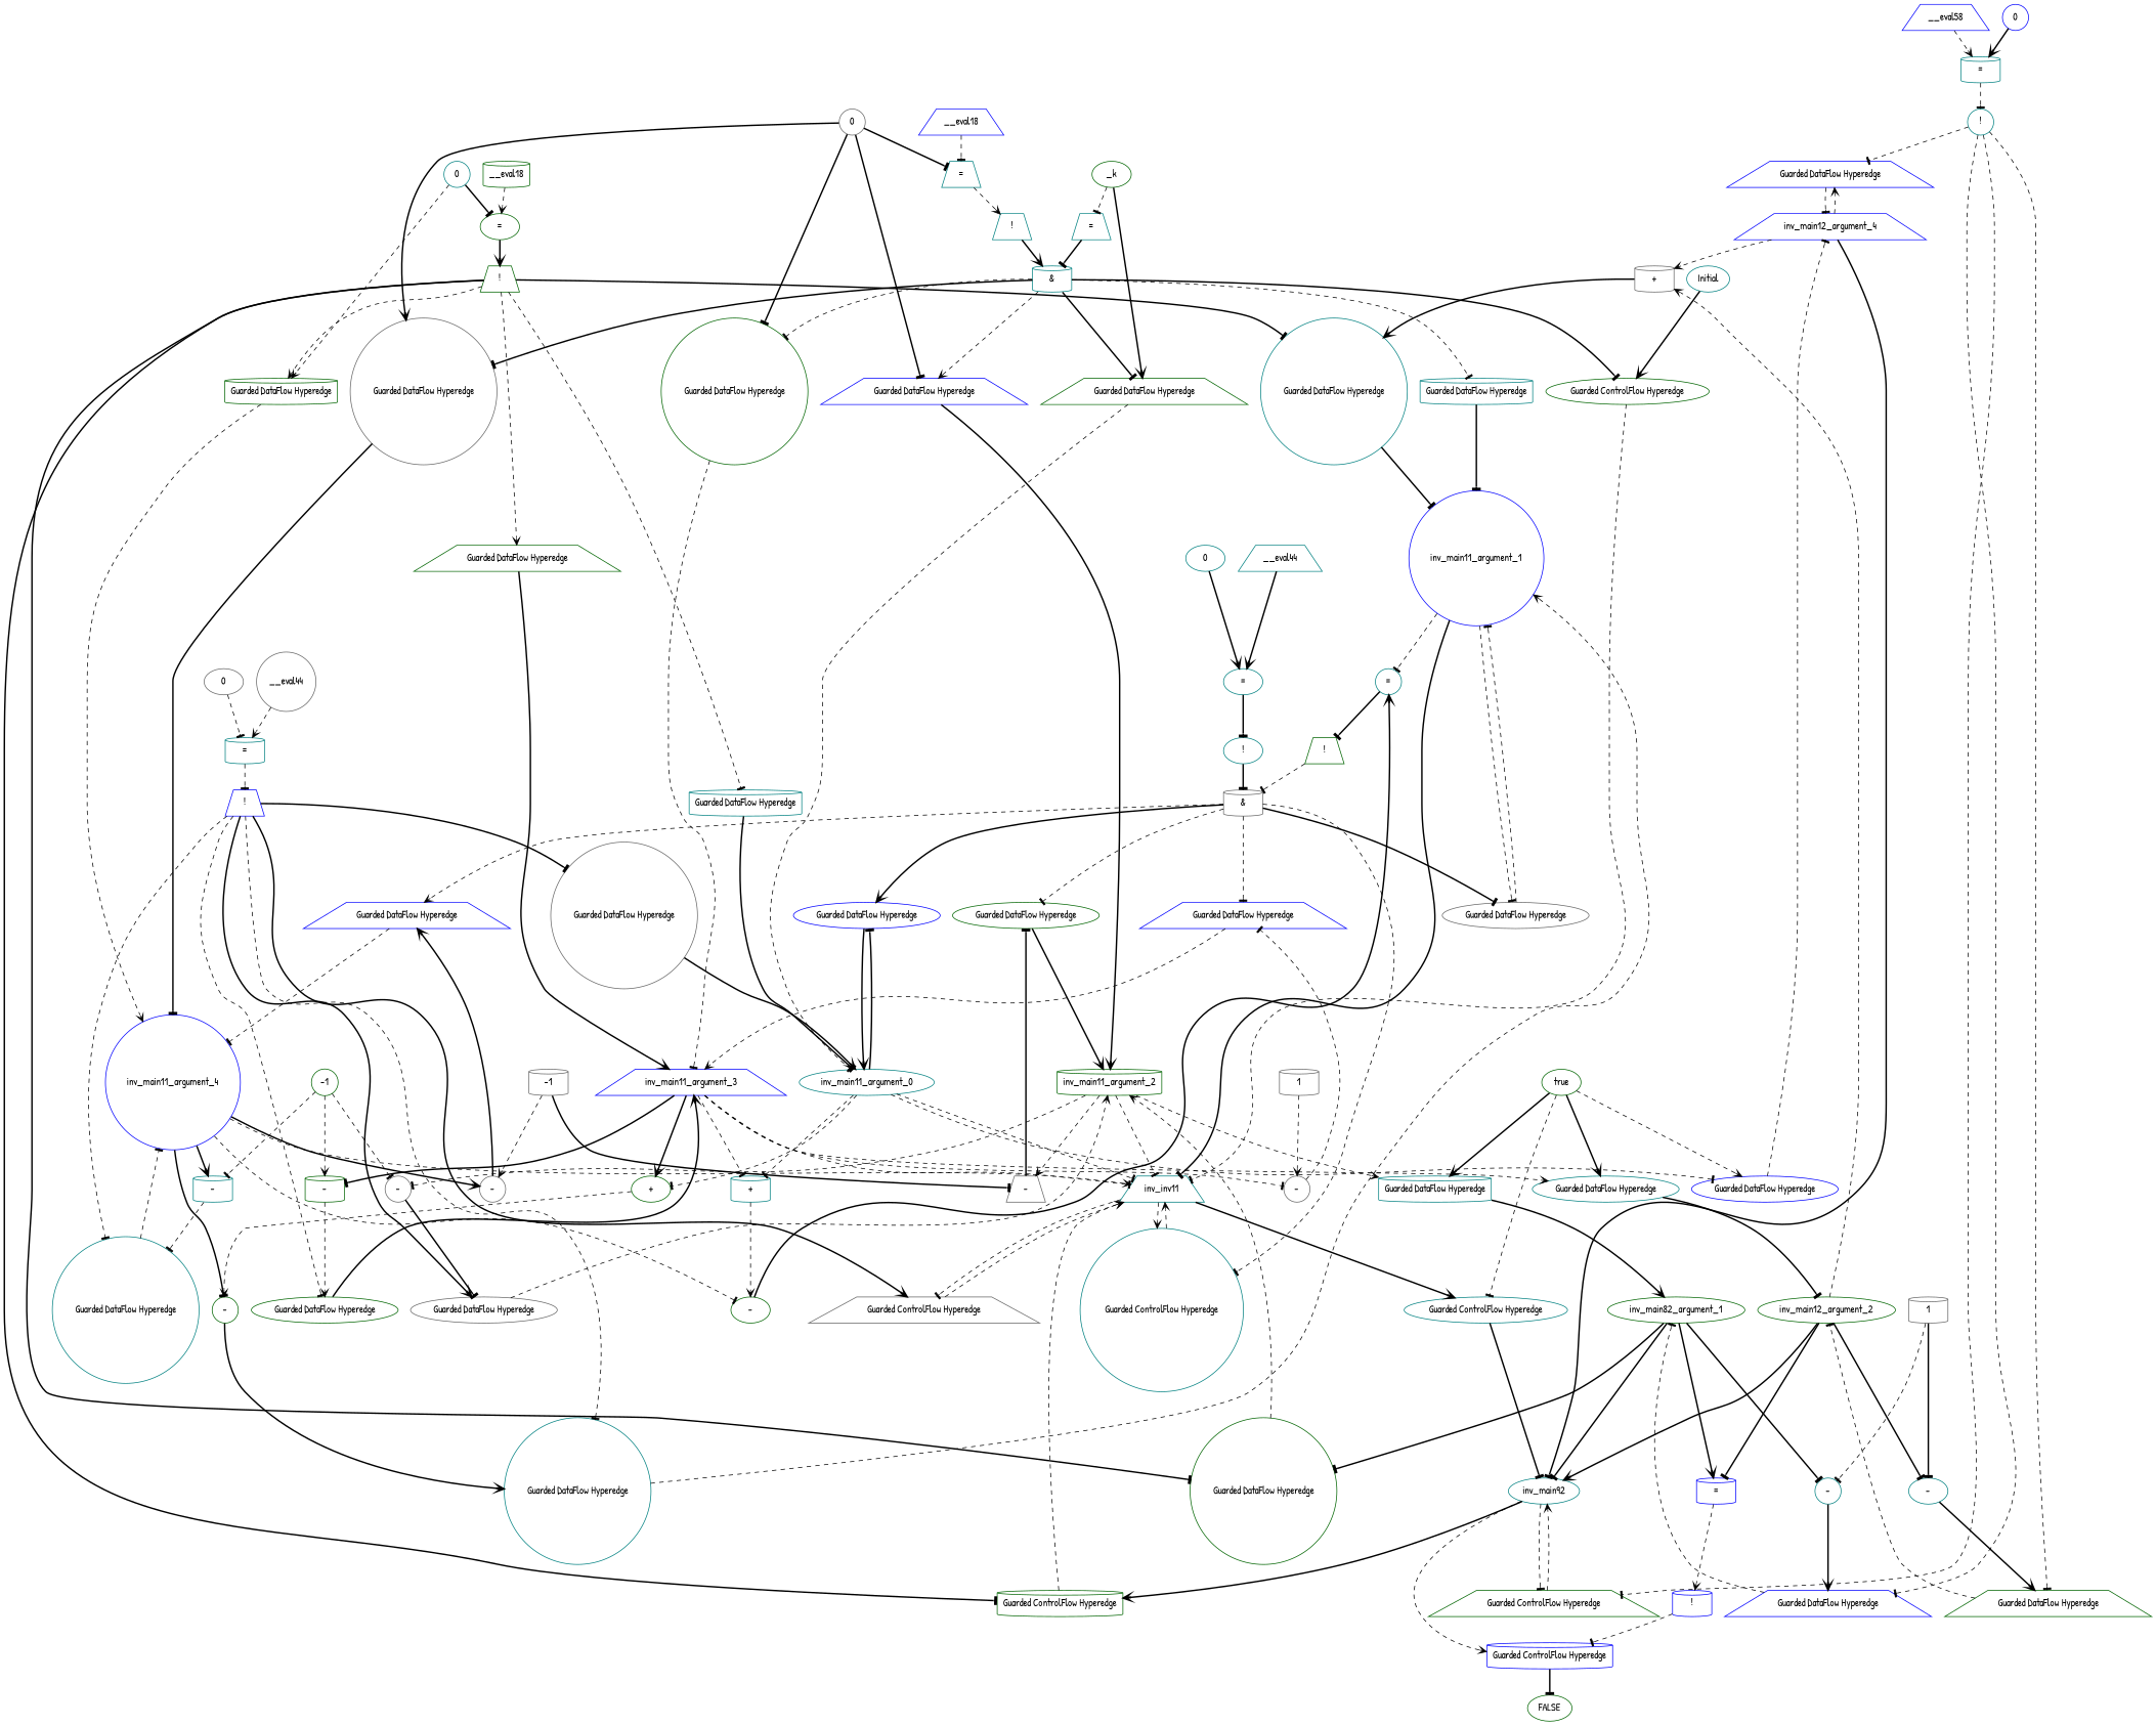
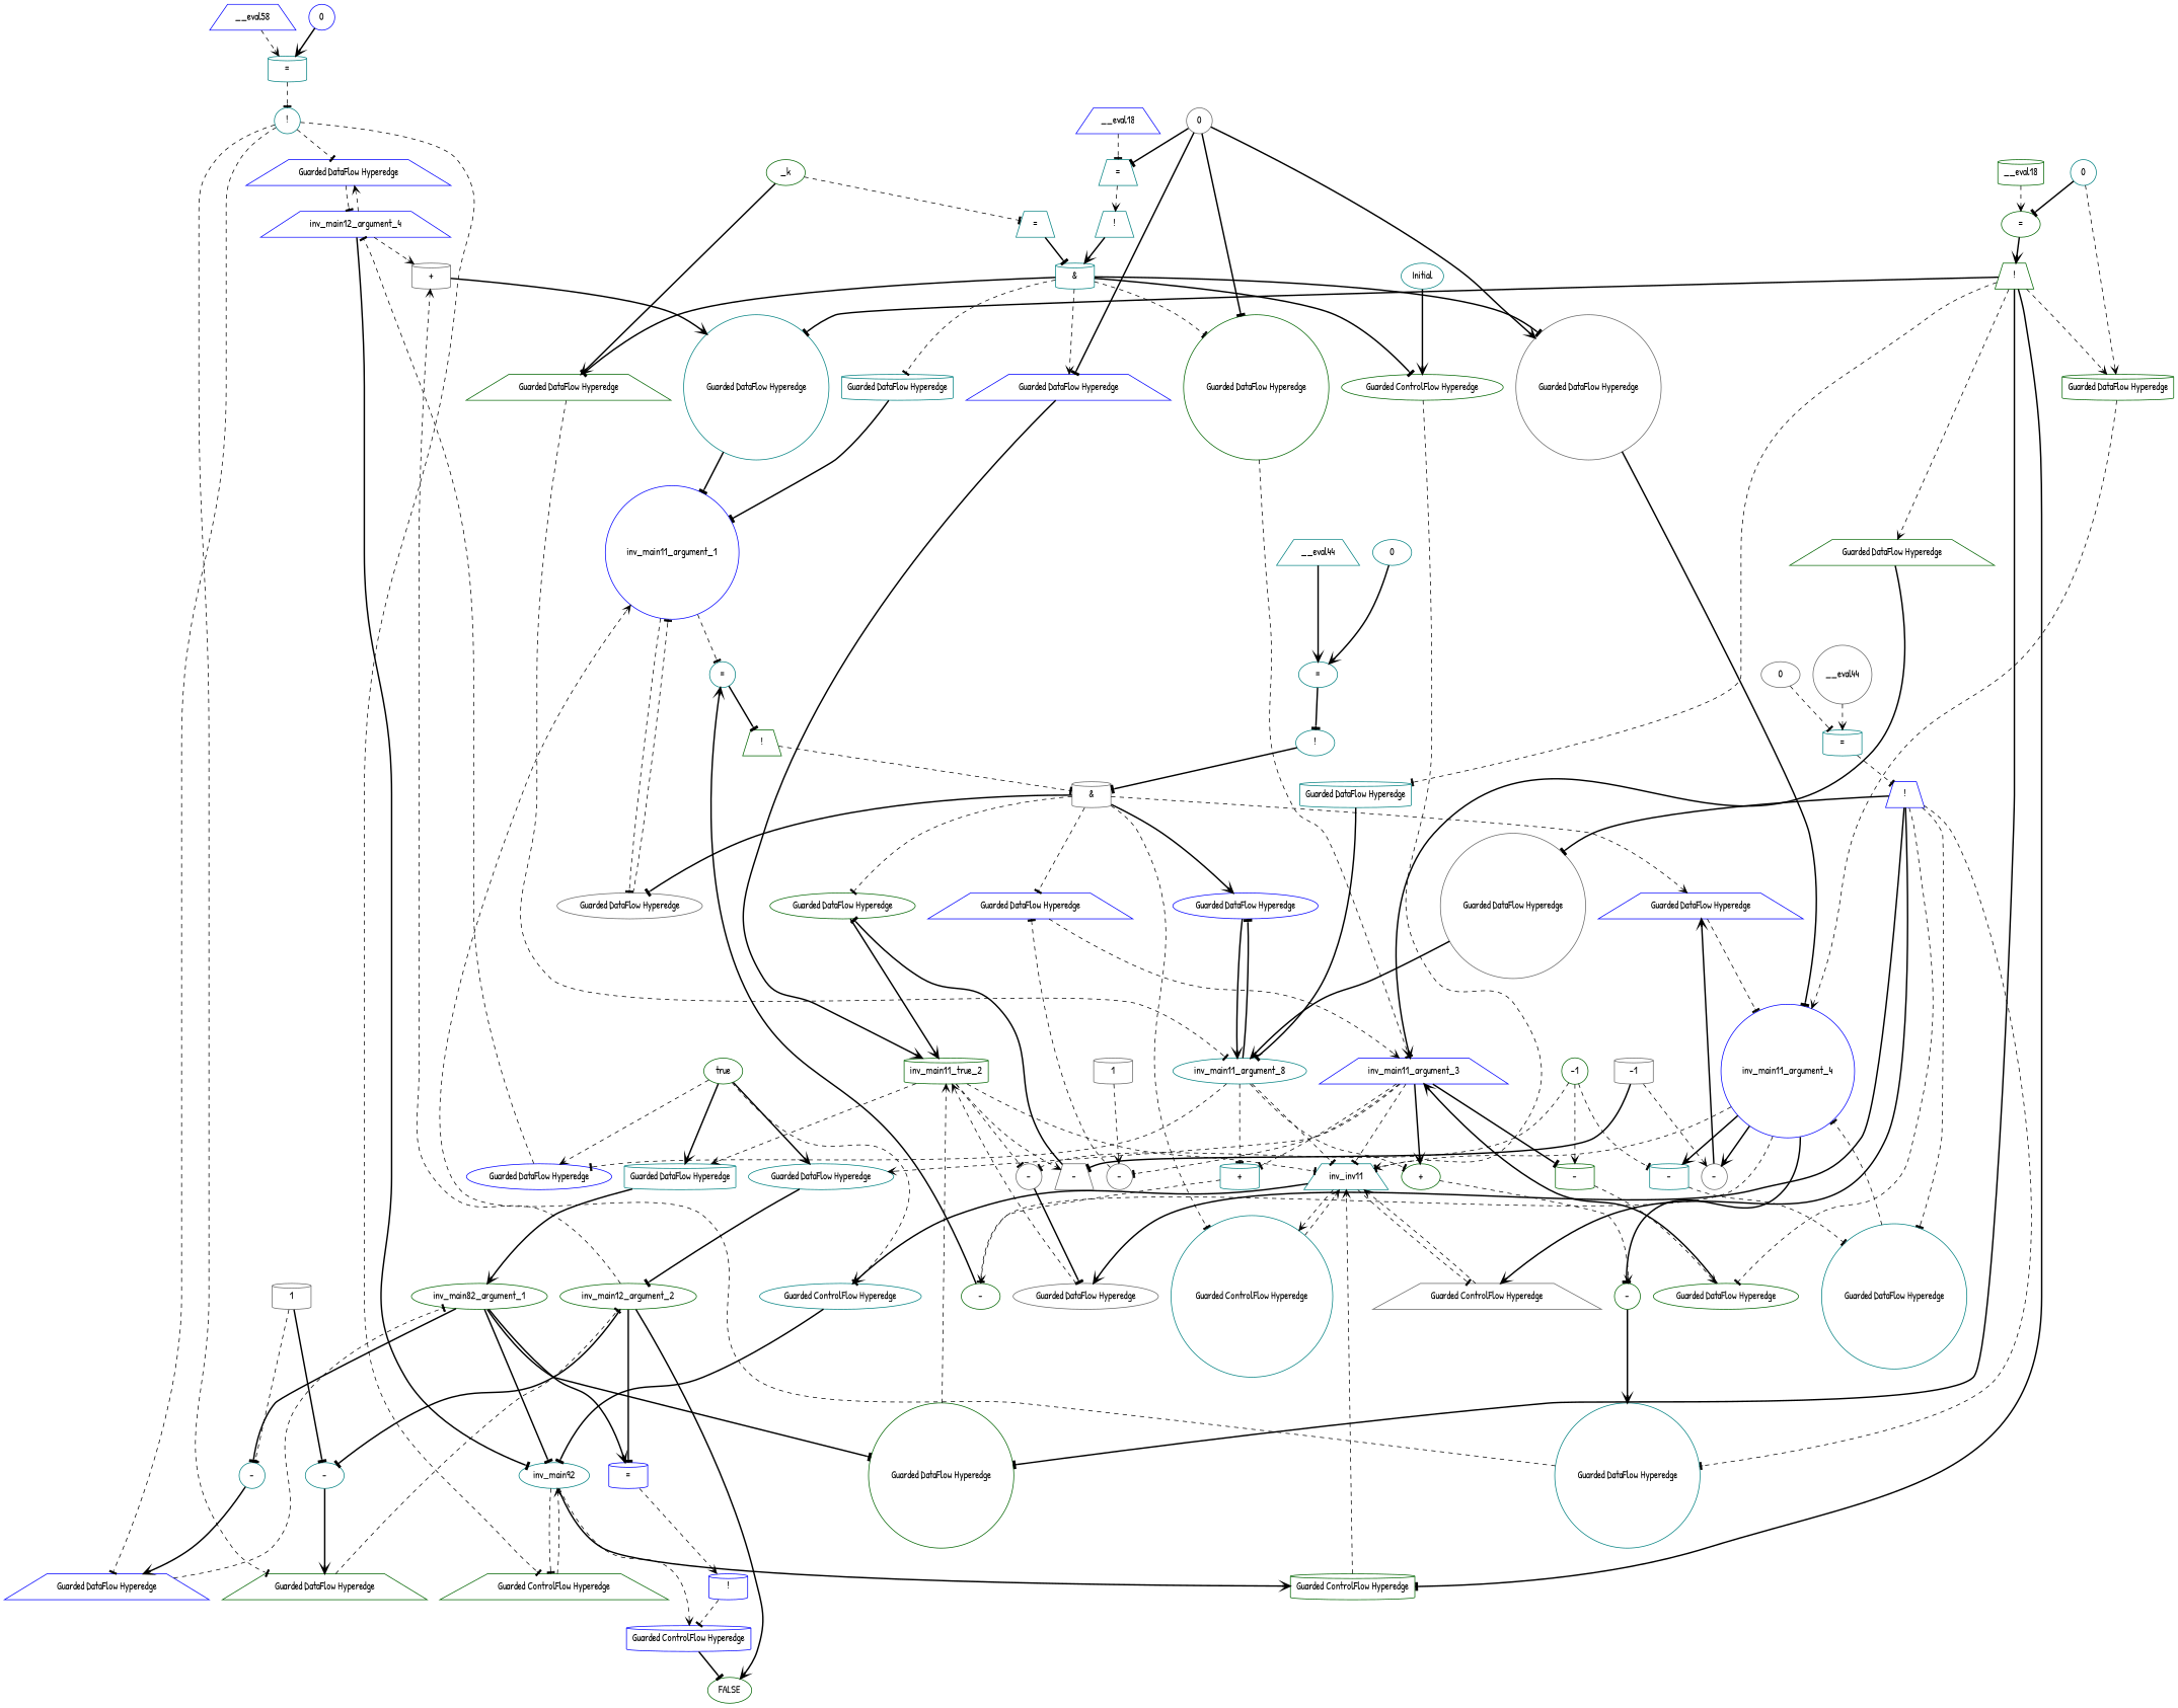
  digraph {
    fontname="Patrick Hand"
    node [color=teal fontname="Patrick Hand" shape=ellipse]
    edge [arrowhead=tee fontname="Patrick Hand" style=dashed]
    n1 [label=inv_inv11 shape=trapezium]
    n2 [label="Guarded ControlFlow Hyperedge"]
    n3 [color=gray40 label="Guarded ControlFlow Hyperedge" shape=trapezium]
    n4 [label="Guarded ControlFlow Hyperedge" shape=circle]
    n5 [label=inv_main92]
    n6 [color=darkgreen label="Guarded ControlFlow Hyperedge" shape=trapezium]
    n7 [color=darkgreen label="Guarded ControlFlow Hyperedge" shape=cylinder]
    n8 [color=blue label="Guarded ControlFlow Hyperedge" shape=cylinder]
    n9 [color=darkgreen label=FALSE]
    n10 [label=Initial]
    n11 [color=darkgreen label="Guarded ControlFlow Hyperedge"]
    n12 [color=blue label=inv_main12_argument_4 shape=trapezium]
    n13 [color=gray40 label="+" shape=cylinder]
    n14 [color=blue label="Guarded DataFlow Hyperedge" shape=trapezium]
    n15 [label="Guarded DataFlow Hyperedge" shape=circle]
    n16 [color=darkgreen label=inv_main82_argument_1]
    n17 [label="-" shape=circle]
    n18 [color=blue label="=" shape=cylinder]
    n19 [color=darkgreen label="Guarded DataFlow Hyperedge" shape=circle]
    n20 [color=blue label="Guarded DataFlow Hyperedge" shape=trapezium]
    n21 [color=blue label="!" shape=cylinder]
-   n22 [color=darkgreen label=inv_main11_argument_2 shape=cylinder]
+   n22 [color=darkgreen label=inv_main11_true_2 shape=cylinder]
    n23 [color=darkgreen label=inv_main12_argument_2]
    n24 [label="-"]
    n25 [color=darkgreen label="Guarded DataFlow Hyperedge" shape=trapezium]
-   n26 [label=inv_main11_argument_0]
+   n26 [label=inv_main11_argument_8]
    n27 [color=darkgreen label="+"]
    n28 [label="+" shape=cylinder]
    n29 [color=blue label="Guarded DataFlow Hyperedge"]
    n30 [color=blue label="Guarded DataFlow Hyperedge"]
    n31 [color=darkgreen label="-" shape=circle]
    n32 [color=darkgreen label="-"]
    n33 [color=blue label=inv_main11_argument_1 shape=circle]
    n34 [label="=" shape=circle]
    n35 [color=gray40 label="Guarded DataFlow Hyperedge"]
    n36 [color=darkgreen label="!" shape=trapezium]
    n37 [color=gray40 label="-" shape=circle]
    n38 [color=gray40 label="-" shape=trapezium]
    n39 [label="Guarded DataFlow Hyperedge" shape=cylinder]
    n40 [color=gray40 label="Guarded DataFlow Hyperedge"]
    n41 [color=darkgreen label="Guarded DataFlow Hyperedge"]
    n42 [color=blue label=inv_main11_argument_3 shape=trapezium]
    n43 [color=darkgreen label="-" shape=cylinder]
    n44 [color=gray40 label="-" shape=circle]
    n45 [label="Guarded DataFlow Hyperedge"]
    n46 [color=darkgreen label="Guarded DataFlow Hyperedge"]
    n47 [color=blue label="Guarded DataFlow Hyperedge" shape=trapezium]
    n48 [color=blue label=inv_main11_argument_4 shape=circle]
    n49 [label="-" shape=cylinder]
    n50 [color=gray40 label="-" shape=circle]
    n51 [label="Guarded DataFlow Hyperedge" shape=circle]
    n52 [label="Guarded DataFlow Hyperedge" shape=circle]
    n53 [color=blue label="Guarded DataFlow Hyperedge" shape=trapezium]
    n54 [color=darkgreen label=true]
    n55 [color=blue label="!" shape=trapezium]
    n56 [color=gray40 label="Guarded DataFlow Hyperedge" shape=circle]
    n57 [label="=" shape=cylinder]
    n58 [color=gray40 label=__eval44 shape=circle]
    n59 [color=gray40 label=0]
    n60 [color=darkgreen label=-1 shape=circle]
    n61 [color=gray40 label="&" shape=cylinder]
    n62 [label="!"]
    n63 [label="="]
    n64 [label=__eval44 shape=trapezium]
    n65 [label=0]
    n66 [color=gray40 label=-1 shape=cylinder]
    n67 [color=gray40 label=1 shape=cylinder]
    n68 [label="!" shape=circle]
    n69 [label="=" shape=cylinder]
    n70 [color=blue label=__eval58 shape=trapezium]
    n71 [color=blue label=0 shape=circle]
    n72 [color=gray40 label=1 shape=cylinder]
    n73 [color=darkgreen label="!" shape=trapezium]
    n74 [color=darkgreen label="Guarded DataFlow Hyperedge" shape=cylinder]
    n75 [label="Guarded DataFlow Hyperedge" shape=cylinder]
    n76 [color=darkgreen label="Guarded DataFlow Hyperedge" shape=trapezium]
    n77 [color=darkgreen label="="]
    n78 [color=darkgreen label=__eval18 shape=cylinder]
    n79 [label=0 shape=circle]
    n80 [label="&" shape=cylinder]
    n81 [label="Guarded DataFlow Hyperedge" shape=cylinder]
    n82 [color=blue label="Guarded DataFlow Hyperedge" shape=trapezium]
    n83 [color=gray40 label="Guarded DataFlow Hyperedge" shape=circle]
    n84 [color=darkgreen label="Guarded DataFlow Hyperedge" shape=trapezium]
    n85 [color=darkgreen label="Guarded DataFlow Hyperedge" shape=circle]
    n86 [label="!" shape=trapezium]
    n87 [label="=" shape=trapezium]
    n88 [color=blue label=__eval18 shape=trapezium]
    n89 [color=gray40 label=0 shape=circle]
    n90 [label="=" shape=trapezium]
    n91 [color=darkgreen label=_k]
    n1 -> n2 [arrowhead=vee style=bold]
    n1 -> n3
    n1 -> n4 [arrowhead=vee]
    n2 -> n5 [style=bold]
    n3 -> n1 [arrowhead=vee]
    n4 -> n1 [arrowhead=vee]
    n5 -> n6
    n5 -> n7 [arrowhead=vee style=bold]
    n5 -> n8 [arrowhead=vee]
    n6 -> n5 [arrowhead=vee]
    n7 -> n1 [arrowhead=vee]
    n8 -> n9 [style=bold]
    n10 -> n11 [arrowhead=vee style=bold]
    n11 -> n1
    n12 -> n5 [style=bold]
    n12 -> n13 [arrowhead=vee]
    n12 -> n14 [arrowhead=vee]
    n13 -> n15 [arrowhead=vee style=bold]
    n14 -> n12
    n15 -> n33 [style=bold]
    n16 -> n5 [style=bold]
    n16 -> n17 [style=bold]
    n16 -> n18 [arrowhead=vee style=bold]
    n16 -> n19 [style=bold]
    n17 -> n20 [arrowhead=vee style=bold]
    n18 -> n21 [arrowhead=vee]
    n19 -> n22 [arrowhead=vee]
    n20 -> n16
    n21 -> n8
    n22 -> n1
    n22 -> n37
    n22 -> n38 [arrowhead=vee]
    n22 -> n39 [arrowhead=vee]
-   n23 -> n5 [arrowhead=vee style=bold]
+   n23 -> n9 [arrowhead=vee style=bold]
    n23 -> n13 [arrowhead=vee]
    n23 -> n18 [style=bold]
    n23 -> n24 [style=bold]
    n24 -> n25 [arrowhead=vee style=bold]
    n25 -> n23
    n26 -> n1
    n26 -> n27
    n26 -> n28
    n26 -> n29
    n26 -> n30 [style=bold]
    n27 -> n31 [arrowhead=vee]
    n28 -> n32 [arrowhead=vee]
    n29 -> n12
    n30 -> n26 [arrowhead=vee style=bold]
    n31 -> n51 [arrowhead=vee style=bold]
    n32 -> n34 [arrowhead=vee style=bold]
-   n33 -> n1 [style=bold]
    n33 -> n34
    n33 -> n35
    n34 -> n36 [style=bold]
    n35 -> n33
    n36 -> n61
    n37 -> n40 [style=bold]
    n38 -> n41 [style=bold]
    n39 -> n16 [arrowhead=vee style=bold]
    n40 -> n22 [arrowhead=vee]
    n41 -> n22 [arrowhead=vee style=bold]
    n42 -> n1
    n42 -> n27 [arrowhead=vee style=bold]
    n42 -> n28
    n42 -> n43 [style=bold]
    n42 -> n44
    n42 -> n45 [arrowhead=vee]
    n43 -> n46 [arrowhead=vee]
    n44 -> n47
    n45 -> n23 [style=bold]
    n46 -> n42 [arrowhead=vee style=bold]
    n47 -> n42 [arrowhead=vee]
    n48 -> n1 [arrowhead=vee]
    n48 -> n31 [style=bold]
    n48 -> n32
    n48 -> n49 [arrowhead=vee style=bold]
    n48 -> n50 [arrowhead=vee style=bold]
    n49 -> n52
    n50 -> n53 [arrowhead=vee style=bold]
    n51 -> n33 [arrowhead=vee]
    n52 -> n48
    n53 -> n48
    n54 -> n2
    n54 -> n29 [arrowhead=vee]
    n54 -> n39 [arrowhead=vee style=bold]
    n54 -> n45 [arrowhead=vee style=bold]
    n55 -> n3 [arrowhead=vee style=bold]
    n55 -> n40 [arrowhead=vee style=bold]
    n55 -> n46
    n55 -> n51
    n55 -> n52
    n55 -> n56 [style=bold]
    n56 -> n26 [arrowhead=vee style=bold]
    n57 -> n55
    n58 -> n57 [arrowhead=vee]
    n59 -> n57
    n60 -> n37
    n60 -> n43 [arrowhead=vee]
    n60 -> n49
    n61 -> n4
    n61 -> n30 [arrowhead=vee style=bold]
    n61 -> n35 [style=bold]
    n61 -> n41
    n61 -> n47
    n61 -> n53 [arrowhead=vee]
    n62 -> n61 [style=bold]
    n63 -> n62 [style=bold]
    n64 -> n63 [arrowhead=vee style=bold]
    n65 -> n63 [arrowhead=vee style=bold]
    n66 -> n38 [style=bold]
    n66 -> n50 [arrowhead=vee]
    n67 -> n44 [arrowhead=vee]
    n68 -> n6
    n68 -> n14
    n68 -> n20
    n68 -> n25
    n69 -> n68
    n70 -> n69 [arrowhead=vee]
    n71 -> n69 [arrowhead=vee style=bold]
    n72 -> n17
    n72 -> n24 [style=bold]
    n73 -> n7 [style=bold]
    n73 -> n15 [style=bold]
    n73 -> n19 [style=bold]
    n73 -> n74 [arrowhead=vee]
    n73 -> n75
    n73 -> n76 [arrowhead=vee]
    n74 -> n48 [arrowhead=vee]
    n75 -> n26 [style=bold]
    n76 -> n42 [arrowhead=vee style=bold]
    n77 -> n73 [arrowhead=vee style=bold]
    n78 -> n77 [arrowhead=vee]
    n79 -> n74 [arrowhead=vee]
    n79 -> n77 [style=bold]
    n80 -> n11 [style=bold]
    n80 -> n81
    n80 -> n82 [arrowhead=vee]
    n80 -> n83 [style=bold]
    n80 -> n84 [style=bold]
    n80 -> n85
    n81 -> n33 [style=bold]
    n82 -> n22 [arrowhead=vee style=bold]
    n83 -> n48 [style=bold]
    n84 -> n26
    n85 -> n42
    n86 -> n80 [arrowhead=vee style=bold]
    n87 -> n86 [arrowhead=vee]
    n88 -> n87
    n89 -> n82 [style=bold]
    n89 -> n83 [arrowhead=vee style=bold]
    n89 -> n85 [style=bold]
    n89 -> n87 [style=bold]
    n90 -> n80 [style=bold]
    n91 -> n84 [arrowhead=vee style=bold]
    n91 -> n90
  }
